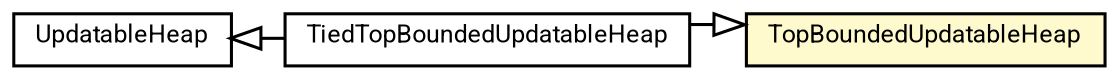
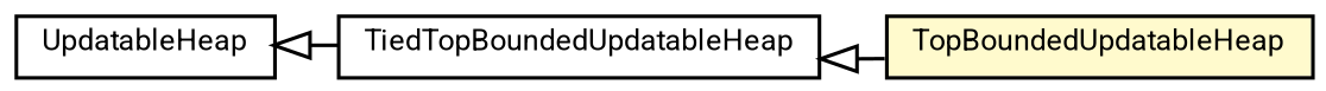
  digraph {
    nodesep=0.15
    rankdir=LR
    ranksep=0.25
    node [fontcolor=black fontname=Roboto fontsize=8 margin=0 shape=plaintext]
    edge [arrowtail=empty color=black dir=back fontname=Roboto fontsize=7 labelfontname=Roboto labelfontsize=7 weight=10]
    n1 [height=0 label=<<table title="de.lmu.ifi.dbs.elki.utilities.datastructures.heap.TiedTopBoundedUpdatableHeap" border="0" cellborder="1" cellspacing="0" cellpadding="2" href="TiedTopBoundedUpdatableHeap.html" target="_parent"> 		<tr><td><table border="0" cellspacing="0" cellpadding="1"> 		<tr><td align="center" balign="center"> <font face="Roboto">TiedTopBoundedUpdatableHeap</font> </td></tr> 		</table></td></tr> 		</table>> width=0]
    n2 [height=0 label=<<table title="de.lmu.ifi.dbs.elki.utilities.datastructures.heap.UpdatableHeap" border="0" cellborder="1" cellspacing="0" cellpadding="2" href="UpdatableHeap.html" target="_parent"> 		<tr><td><table border="0" cellspacing="0" cellpadding="1"> 		<tr><td align="center" balign="center"> <font face="Roboto">UpdatableHeap</font> </td></tr> 		</table></td></tr> 		</table>> width=0]
    n3 [height=0 label=<<table title="de.lmu.ifi.dbs.elki.utilities.datastructures.heap.TopBoundedUpdatableHeap" border="0" cellborder="1" cellspacing="0" cellpadding="2" bgcolor="lemonChiffon" href="TopBoundedUpdatableHeap.html" target="_parent"> 		<tr><td><table border="0" cellspacing="0" cellpadding="1"> 		<tr><td align="center" balign="center"> <font face="Roboto">TopBoundedUpdatableHeap</font> </td></tr> 		</table></td></tr> 		</table>> width=0]
    n2 -> n1
-   n3 -> n1
+   n1 -> n3
  }
